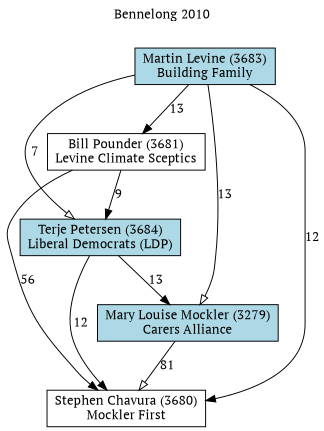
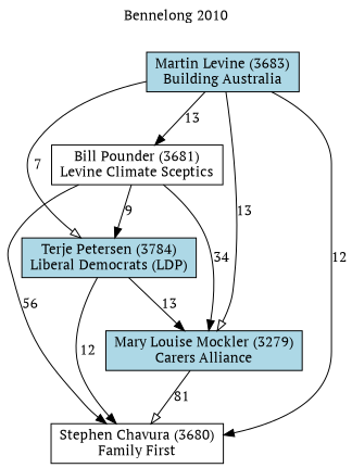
  digraph {
    fontname="PT Serif"
    label="Bennelong 2010"
    labelloc=t
    mclimit=10
    node [fillcolor=lightblue fontname="PT Serif" shape=box style=filled]
    edge [arrowhead=normal fontname="PT Serif"]
-   n1 [fillcolor=white label="Stephen Chavura (3680)\nMockler First"]
+   n1 [fillcolor=white label="Stephen Chavura (3680)\nFamily First"]
    n2 [label="Mary Louise Mockler (3279)\nCarers Alliance"]
-   n3 [label="Terje Petersen (3684)\nLiberal Democrats (LDP)"]
+   n3 [label="Terje Petersen (3784)\nLiberal Democrats (LDP)"]
    n4 [fillcolor=white label="Bill Pounder (3681)\nLevine Climate Sceptics"]
-   n5 [label="Martin Levine (3683)\nBuilding Family"]
+   n5 [label="Martin Levine (3683)\nBuilding Australia"]
    n2 -> n1 [arrowhead=onormal label=81]
    n3 -> n1 [label=12]
    n3 -> n2 [label=13]
    n4 -> n1 [label=56]
+   n4 -> n2 [label=34]
    n4 -> n3 [label=9]
    n5 -> n1 [label=12]
    n5 -> n2 [arrowhead=onormal label=13]
    n5 -> n3 [arrowhead=onormal label=7]
    n5 -> n4 [label=13]
  }
